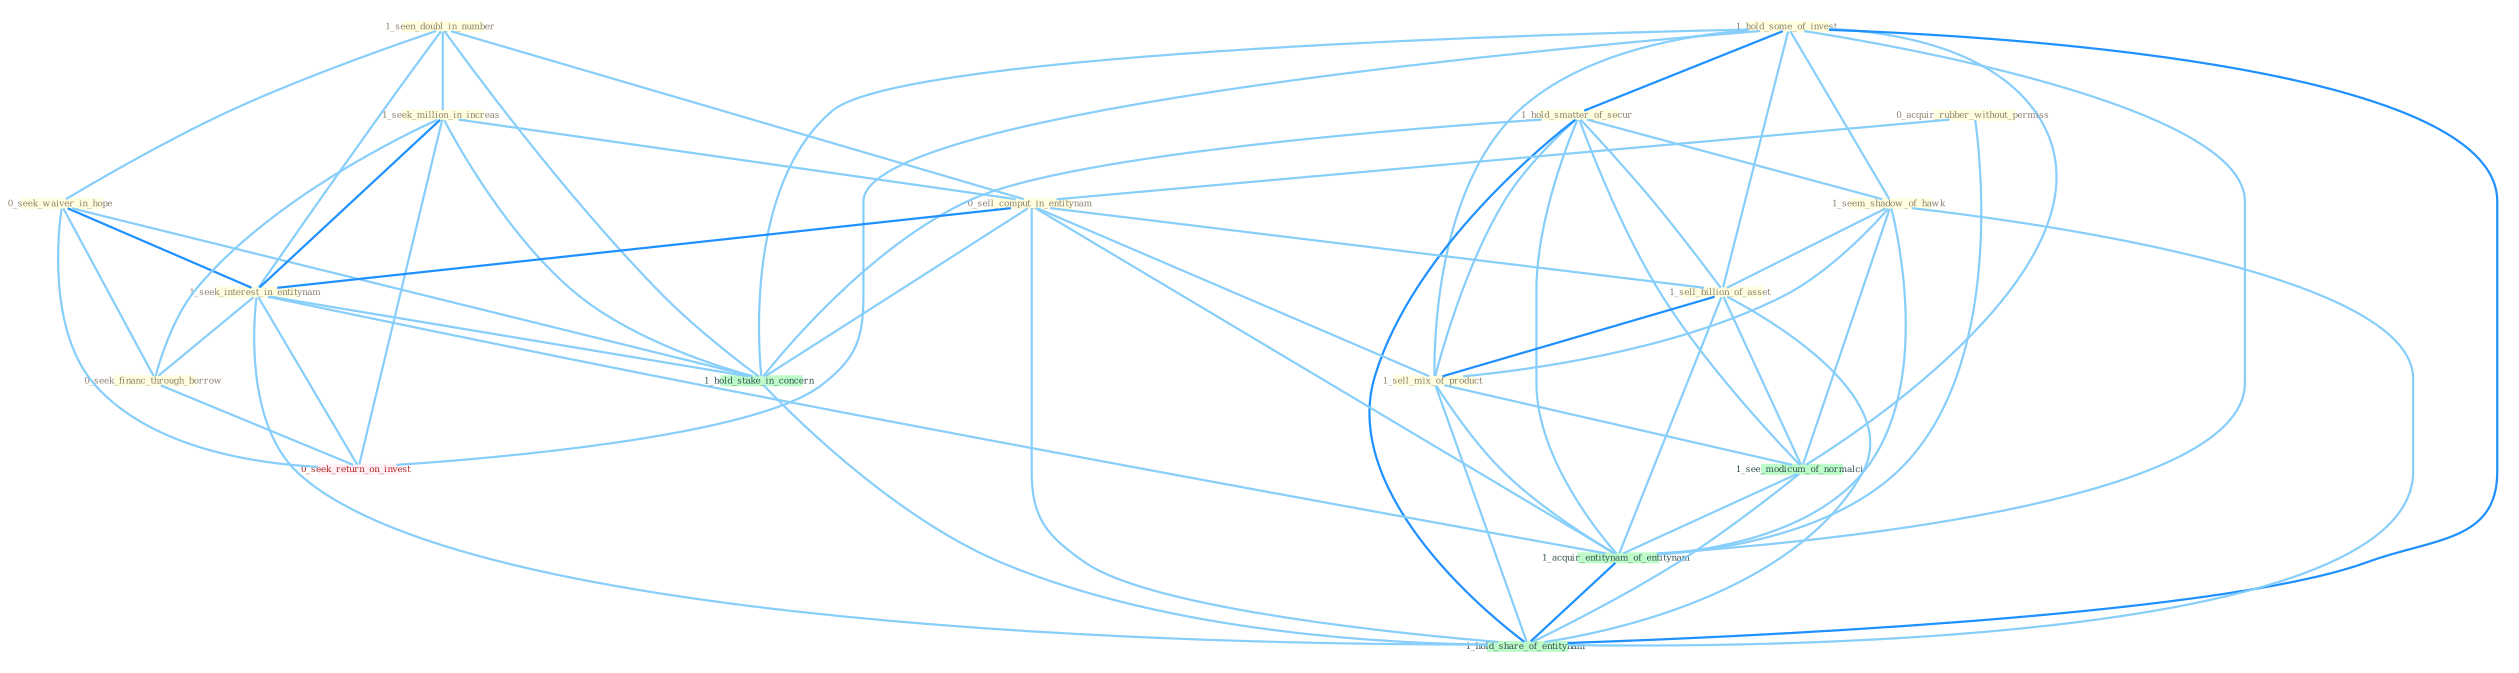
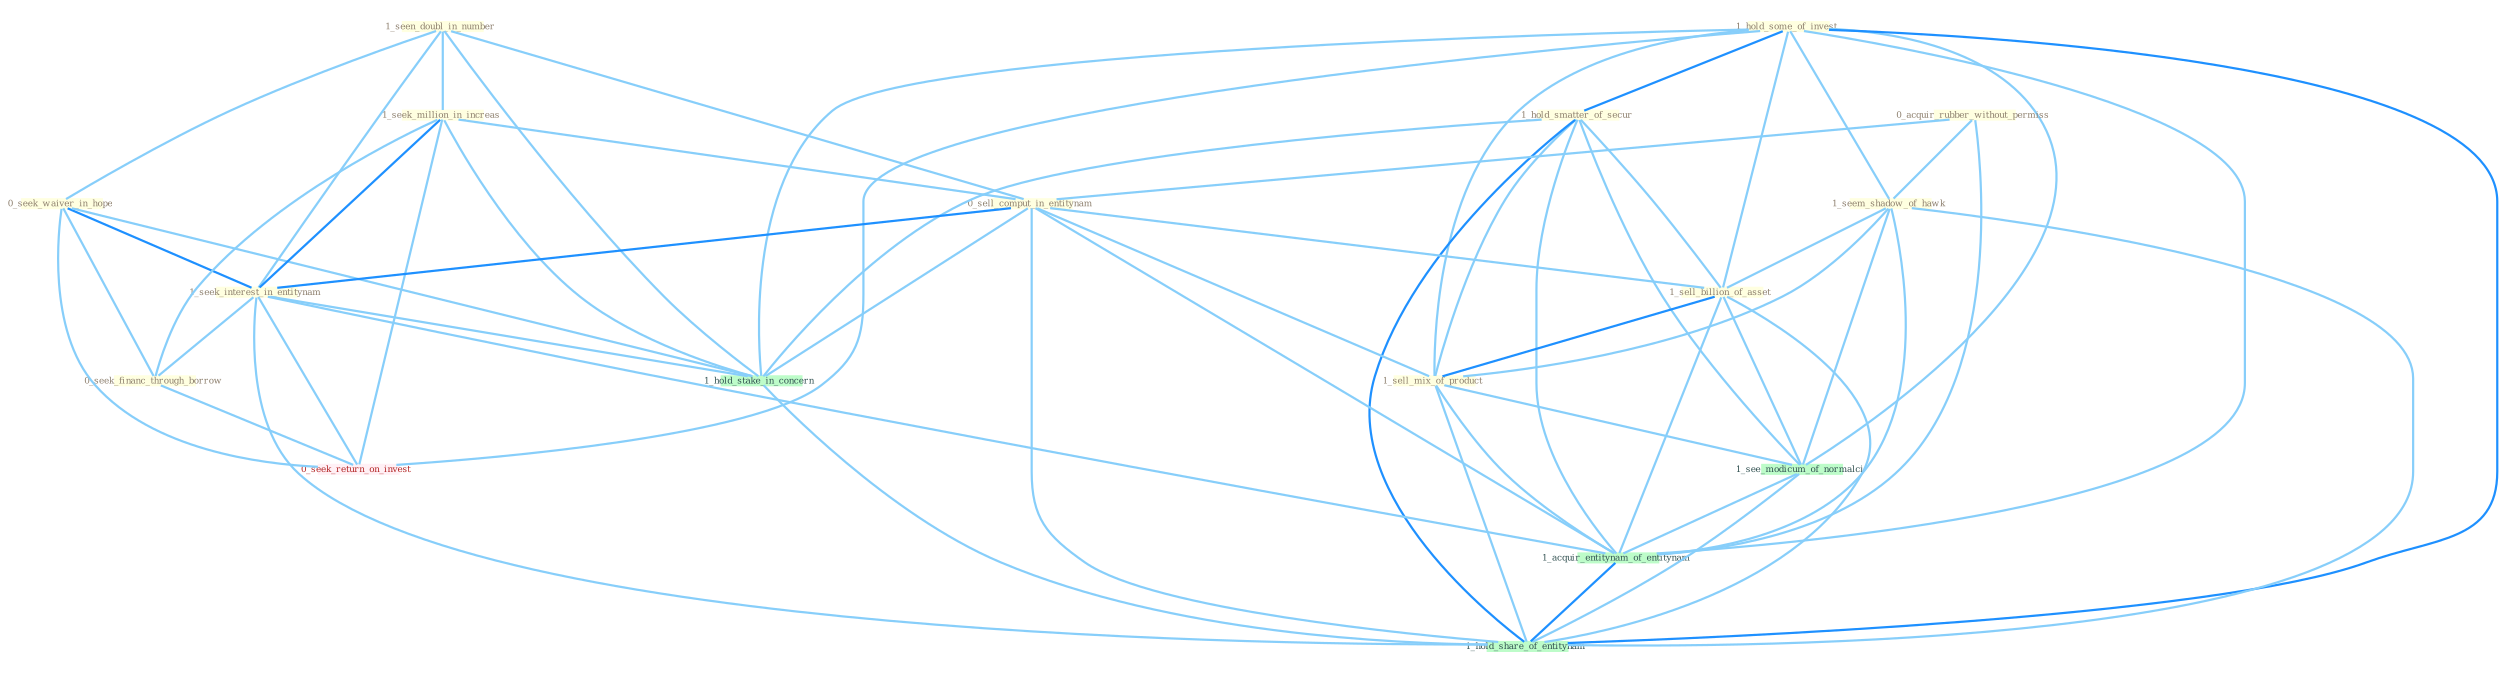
  graph {
    node [color="#ffffe0" fixedsize=true fontcolor="#8b7d6b" fontsize=4 shape=polygon style=filled]
    edge [color="#87cefa" w=1]
    "1_seen_doubl_in_number " [height=.06 width=.5]
    "1_hold_some_of_invest " [height=.06 width=.5]
    "0_seek_waiver_in_hope " [height=.06 width=.5]
    "1_seek_million_in_increas " [height=.06 width=.5]
    "1_hold_smatter_of_secur " [height=.06 width=.5]
    "0_sell_comput_in_entitynam " [height=.06 width=.5]
    "1_seem_shadow_of_hawk " [height=.06 width=.5]
    "1_seek_interest_in_entitynam " [height=.06 width=.5]
    "0_seek_financ_through_borrow " [height=.06 width=.5]
    "0_acquir_rubber_without_permiss " [height=.06 width=.5]
    "1_sell_billion_of_asset " [height=.06 width=.5]
    "1_sell_mix_of_product " [height=.06 width=.5]
    "0_seek_return_on_invest " [color="#fff0f5" fontcolor="#b22222" height=.06 width=.5]
    "1_hold_stake_in_concern " [color="#BDFCC9" fontcolor="#2f4f4f" height=.06 width=.5]
    "1_see_modicum_of_normalci " [color="#BDFCC9" fontcolor="#2f4f4f" height=.06 width=.5]
    "1_acquir_entitynam_of_entitynam " [color="#BDFCC9" fontcolor="#2f4f4f" height=.06 width=.5]
    "1_hold_share_of_entitynam " [color="#BDFCC9" fontcolor="#2f4f4f" height=.06 width=.5]
    subgraph sub_1 {
      "1_seen_doubl_in_number "
      "1_hold_some_of_invest "
      "0_seek_waiver_in_hope "
      "1_seek_million_in_increas "
      "1_hold_smatter_of_secur "
      "0_sell_comput_in_entitynam "
      "1_seem_shadow_of_hawk "
      "1_seek_interest_in_entitynam "
      "0_seek_financ_through_borrow "
      "0_acquir_rubber_without_permiss "
      "1_sell_billion_of_asset "
      "1_sell_mix_of_product "
    }
    subgraph sub_2 {
      "0_seek_return_on_invest "
    }
    "1_seen_doubl_in_number " -- "0_seek_waiver_in_hope "
    "1_seen_doubl_in_number " -- "1_seek_million_in_increas "
    "1_seen_doubl_in_number " -- "0_sell_comput_in_entitynam "
    "1_seen_doubl_in_number " -- "1_seek_interest_in_entitynam "
    "1_seen_doubl_in_number " -- "1_hold_stake_in_concern "
    "1_hold_some_of_invest " -- "1_hold_smatter_of_secur " [color="#1e90ff" w=2]
    "1_hold_some_of_invest " -- "1_seem_shadow_of_hawk "
    "1_hold_some_of_invest " -- "1_sell_billion_of_asset "
    "1_hold_some_of_invest " -- "1_sell_mix_of_product "
    "1_hold_some_of_invest " -- "0_seek_return_on_invest "
    "1_hold_some_of_invest " -- "1_hold_stake_in_concern "
    "1_hold_some_of_invest " -- "1_see_modicum_of_normalci "
    "1_hold_some_of_invest " -- "1_acquir_entitynam_of_entitynam "
    "1_hold_some_of_invest " -- "1_hold_share_of_entitynam " [color="#1e90ff" w=2]
    "0_seek_waiver_in_hope " -- "1_seek_interest_in_entitynam " [color="#1e90ff" w=2]
    "0_seek_waiver_in_hope " -- "0_seek_financ_through_borrow "
    "0_seek_waiver_in_hope " -- "0_seek_return_on_invest "
    "0_seek_waiver_in_hope " -- "1_hold_stake_in_concern "
    "1_seek_million_in_increas " -- "0_sell_comput_in_entitynam "
    "1_seek_million_in_increas " -- "1_seek_interest_in_entitynam " [color="#1e90ff" w=2]
    "1_seek_million_in_increas " -- "0_seek_financ_through_borrow "
    "1_seek_million_in_increas " -- "0_seek_return_on_invest "
    "1_seek_million_in_increas " -- "1_hold_stake_in_concern "
-   "1_hold_smatter_of_secur " -- "1_seem_shadow_of_hawk "
+   "0_acquir_rubber_without_permiss " -- "1_seem_shadow_of_hawk "
    "1_hold_smatter_of_secur " -- "1_sell_billion_of_asset "
    "1_hold_smatter_of_secur " -- "1_sell_mix_of_product "
    "1_hold_smatter_of_secur " -- "1_hold_stake_in_concern "
    "1_hold_smatter_of_secur " -- "1_see_modicum_of_normalci "
    "1_hold_smatter_of_secur " -- "1_acquir_entitynam_of_entitynam "
    "1_hold_smatter_of_secur " -- "1_hold_share_of_entitynam " [color="#1e90ff" w=2]
    "0_sell_comput_in_entitynam " -- "1_seek_interest_in_entitynam " [color="#1e90ff" w=2]
    "0_sell_comput_in_entitynam " -- "1_sell_billion_of_asset "
    "0_sell_comput_in_entitynam " -- "1_sell_mix_of_product "
    "0_sell_comput_in_entitynam " -- "1_hold_stake_in_concern "
    "0_sell_comput_in_entitynam " -- "1_acquir_entitynam_of_entitynam "
    "0_sell_comput_in_entitynam " -- "1_hold_share_of_entitynam "
    "1_seem_shadow_of_hawk " -- "1_sell_billion_of_asset "
    "1_seem_shadow_of_hawk " -- "1_sell_mix_of_product "
    "1_seem_shadow_of_hawk " -- "1_see_modicum_of_normalci "
    "1_seem_shadow_of_hawk " -- "1_acquir_entitynam_of_entitynam "
    "1_seem_shadow_of_hawk " -- "1_hold_share_of_entitynam "
    "1_seek_interest_in_entitynam " -- "0_seek_financ_through_borrow "
    "1_seek_interest_in_entitynam " -- "0_seek_return_on_invest "
    "1_seek_interest_in_entitynam " -- "1_hold_stake_in_concern "
    "1_seek_interest_in_entitynam " -- "1_acquir_entitynam_of_entitynam "
    "1_seek_interest_in_entitynam " -- "1_hold_share_of_entitynam "
    "0_seek_financ_through_borrow " -- "0_seek_return_on_invest "
    "0_acquir_rubber_without_permiss " -- "0_sell_comput_in_entitynam "
    "0_acquir_rubber_without_permiss " -- "1_acquir_entitynam_of_entitynam "
    "1_sell_billion_of_asset " -- "1_sell_mix_of_product " [color="#1e90ff" w=2]
    "1_sell_billion_of_asset " -- "1_see_modicum_of_normalci "
    "1_sell_billion_of_asset " -- "1_acquir_entitynam_of_entitynam "
    "1_sell_billion_of_asset " -- "1_hold_share_of_entitynam "
    "1_sell_mix_of_product " -- "1_see_modicum_of_normalci "
    "1_sell_mix_of_product " -- "1_acquir_entitynam_of_entitynam "
    "1_sell_mix_of_product " -- "1_hold_share_of_entitynam "
    "1_hold_stake_in_concern " -- "1_hold_share_of_entitynam "
    "1_see_modicum_of_normalci " -- "1_acquir_entitynam_of_entitynam "
    "1_see_modicum_of_normalci " -- "1_hold_share_of_entitynam "
    "1_acquir_entitynam_of_entitynam " -- "1_hold_share_of_entitynam " [color="#1e90ff" w=2]
  }
